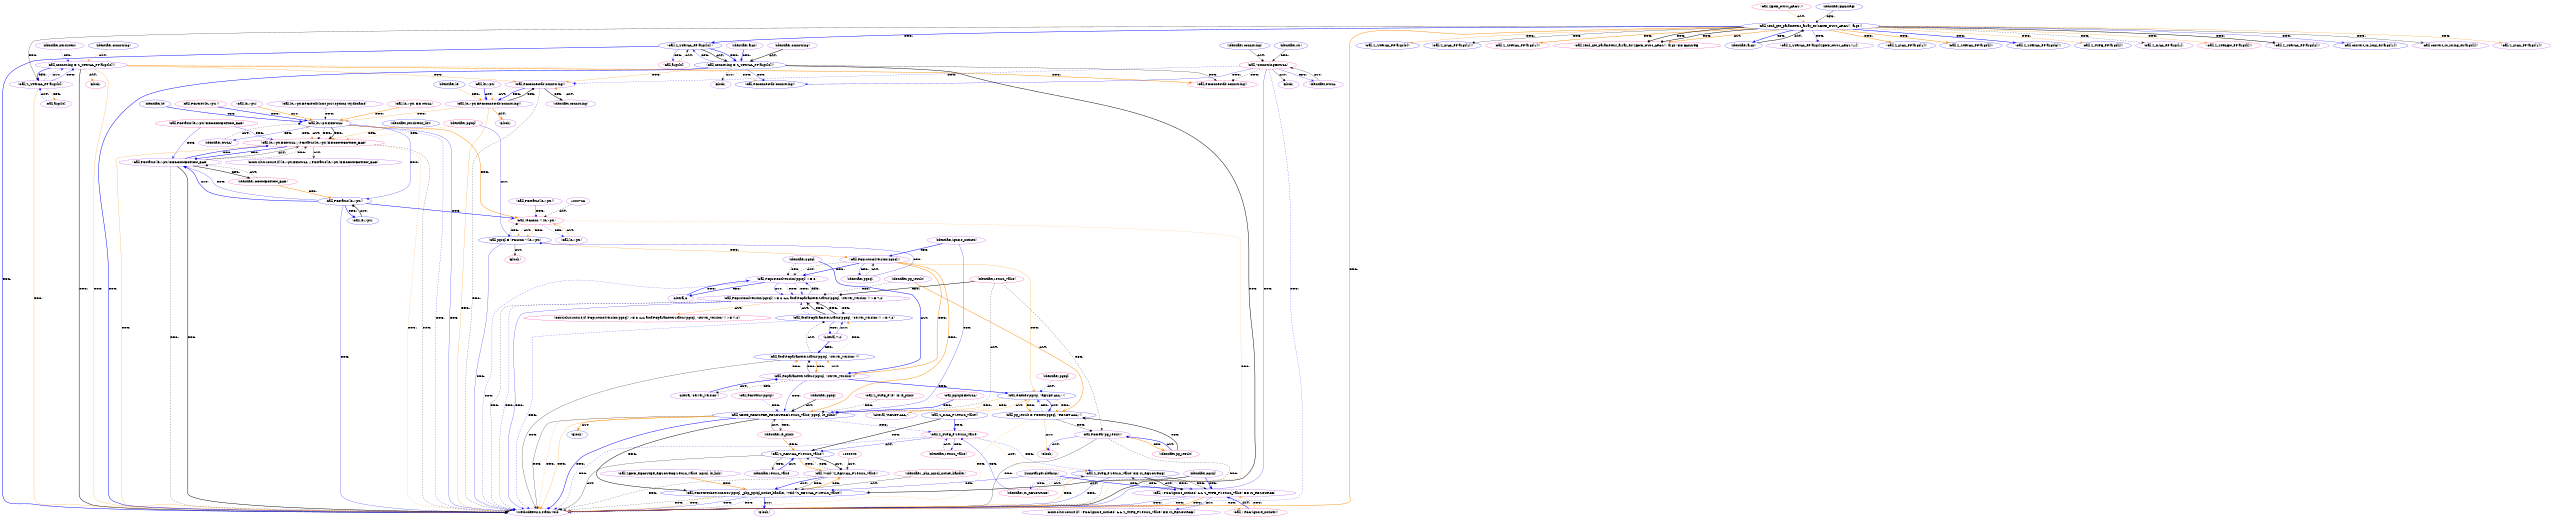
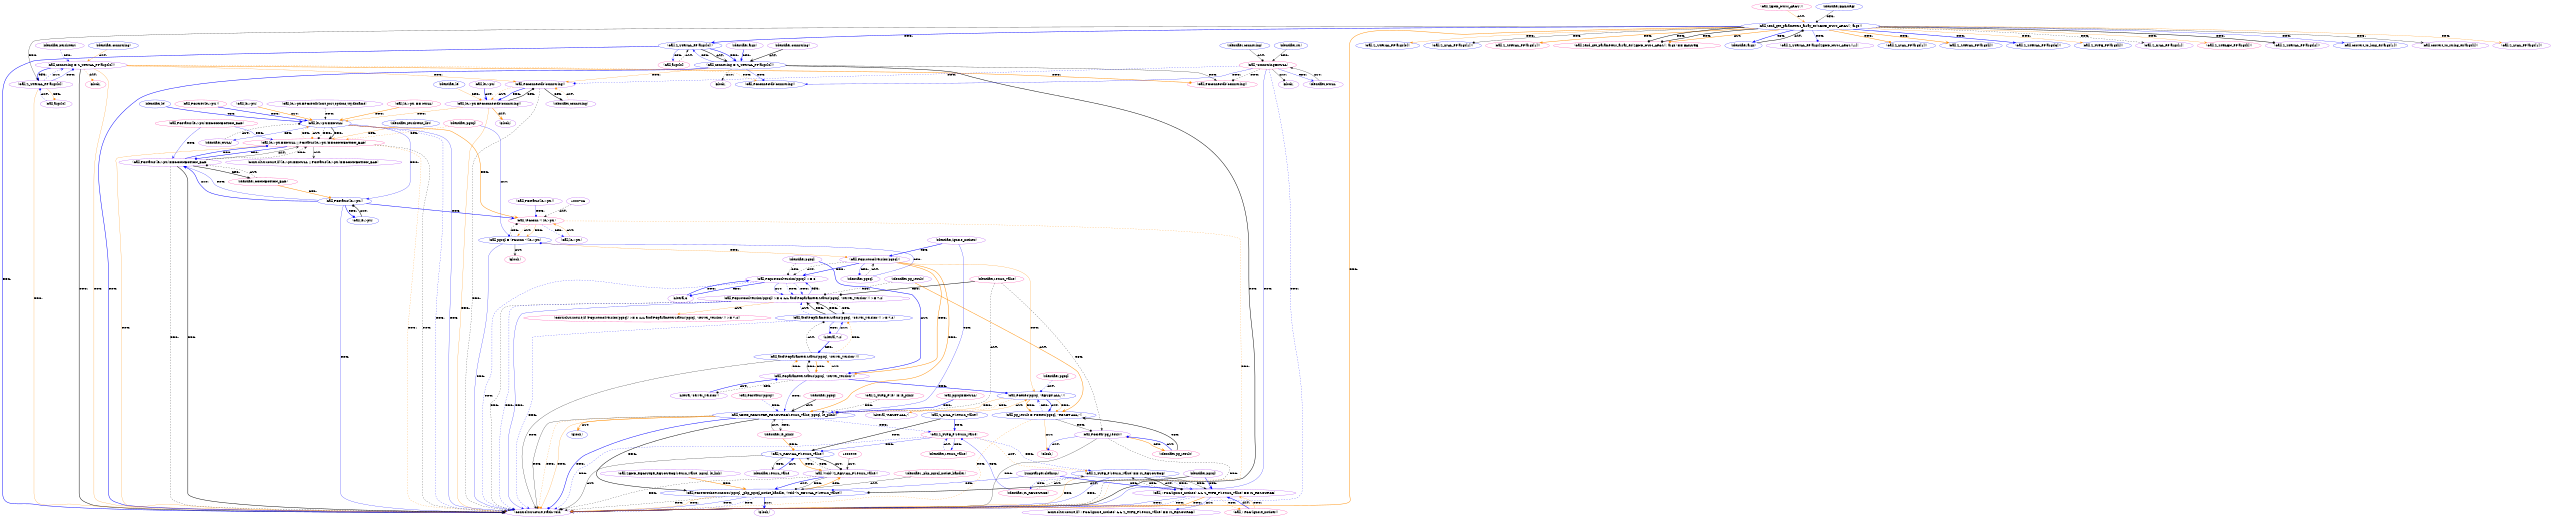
  digraph {
    node [color=purple]
    edge [arrowhead=dot color=blue style=solid]
    n1 [label="(Call,PQconnectdb(connstring))"]
    n2 [label="(Call,le->ptr=PQconnectdb(connstring))"]
-   n3 [label="(MethodReturn,static void)"]
+   n3 [label="(ControlStructure,static void)"]
    n4 [label="(Identifier,connstring)"]
    n5 [color=blue label="(Call,le->ptr==NULL)"]
    n6 [label="(Block,)"]
    n7 [label="(Call,connstring = Z_STRVAL_PP(args[0]))"]
    n8 [label="(Call,Z_STRVAL_PP(args[0]))"]
    n9 [color=deeppink label="(Call,PQconnectdb(connstring))"]
    n10 [color=deeppink label="(Block,)"]
    n11 [color=blue label="(Call,PQconnectdb(connstring))"]
    n12 [label="(Call,args[0])"]
    n13 [color=blue label="(Call,zend_get_parameters_array_ex(ZEND_NUM_ARGS(), args))"]
    n14 [color=blue label="(Call,Z_STRVAL_PP(args[0]))"]
    n15 [color=blue label="(Call,Z_STRVAL_PP(args[0]))"]
    n16 [color=blue label="(Call,Z_LVAL_PP(args[1]))"]
    n17 [color=deeppink label="(Call,Z_STRVAL_PP(args[1]))"]
    n18 [color=deeppink label="(Call,zend_get_parameters_array_ex(ZEND_NUM_ARGS(), args) == FAILURE)"]
    n19 [color=blue label="(Identifier,args)"]
    n20 [label="(Call,Z_STRVAL_PP(args[ZEND_NUM_ARGS()-1]))"]
    n21 [color=blue label="(Call,Z_LVAL_PP(args[1]))"]
    n22 [color=blue label="(Call,Z_STRVAL_PP(args[i]))"]
    n23 [color=blue label="(Call,Z_STRVAL_PP(args[3]))"]
    n24 [color=blue label="(Call,Z_TYPE_PP(args[i]))"]
    n25 [label="(Call,Z_LVAL_PP(args[1]))"]
    n26 [color=deeppink label="(Call,Z_STRLEN_PP(args[i]))"]
    n27 [label="(Call,Z_STRVAL_PP(args[2]))"]
    n28 [color=blue label="(Call,convert_to_long_ex(args[1]))"]
    n29 [label="(Call,convert_to_string_ex(args[i]))"]
    n30 [label="(Call,Z_LVAL_PP(args[1]))"]
    n31 [color=blue label="(Call,connstring = Z_STRVAL_PP(args[0]))"]
    n32 [color=deeppink label="(Call,args[0])"]
    n33 [label="(Block,)"]
    n34 [color=deeppink label="(Call,*connstring=NULL)"]
    n35 [label="(Block,)"]
    n36 [label="(Identifier,NULL)"]
    n37 [color=deeppink label="(Call,le->ptr==NULL || PQstatus(le->ptr)==CONNECTION_BAD)"]
    n38 [color=blue label="(Call,PQstatus(le->ptr))"]
    n39 [color=deeppink label="(Call,(PGconn *) le->ptr)"]
    n40 [label="(Identifier,NULL)"]
    n41 [label="(Call,PQstatus(le->ptr)==CONNECTION_BAD)"]
    n42 [label="(ControlStructure,if (le->ptr==NULL || PQstatus(le->ptr)==CONNECTION_BAD))"]
    n43 [color=blue label="(Call,le->ptr)"]
    n44 [color=blue label="(Call,pgsql = (PGconn *) le->ptr)"]
    n45 [label="(Call,le->ptr)"]
    n46 [color=deeppink label="(Identifier,CONNECTION_BAD)"]
    n47 [label="(Call,PQprotocolVersion(pgsql))"]
    n48 [color=deeppink label="(Block,)"]
    n49 [label="(Call,PQprotocolVersion(pgsql) >= 3)"]
    n50 [label="(Call,PQparameterStatus(pgsql, \"server_version\"))"]
    n51 [color=blue label="(Call,PQexec(pgsql, \"RESET ALL;\"))"]
    n52 [color=blue label="(Call,ZEND_REGISTER_RESOURCE(return_value, pgsql, le_plink))"]
    n53 [label="(Identifier,pgsql)"]
    n54 [label="(Call,PQprotocolVersion(pgsql) >= 3 && atof(PQparameterStatus(pgsql, \"server_version\")) >= 7.2)"]
    n55 [label="(Literal,3)"]
    n56 [color=blue label="(Call,atof(PQparameterStatus(pgsql, \"server_version\")))"]
    n57 [label="(Literal,\"server_version\")"]
    n58 [color=blue label="(Call,pg_result = PQexec(pgsql, \"RESET ALL;\"))"]
    n59 [label="(Literal,\"RESET ALL;\")"]
    n60 [color=deeppink label="(Call,Z_TYPE_P(return_value))"]
    n61 [color=blue label="(Call,PQsetNoticeProcessor(pgsql, _php_pgsql_notice_handler, (void*)Z_RESVAL_P(return_value)))"]
    n62 [color=blue label="(Block,)"]
    n63 [color=deeppink label="(Identifier,le_plink)"]
    n64 [color=blue label="(Call,atof(PQparameterStatus(pgsql, \"server_version\")) >= 7.2)"]
    n65 [color=deeppink label="(ControlStructure,if (PQprotocolVersion(pgsql) >= 3 && atof(PQparameterStatus(pgsql, \"server_version\")) >= 7.2))"]
    n66 [label="(Literal,7.2)"]
    n67 [label="(Call,PQclear(pg_result))"]
    n68 [color=deeppink label="(Block,)"]
    n69 [color=deeppink label="(Identifier,pg_result)"]
    n70 [color=blue label="(Call,Z_RESVAL_P(return_value))"]
    n71 [color=blue label="(Call,Z_TYPE_P(return_value) == IS_RESOURCE)"]
    n72 [color=deeppink label="(Identifier,return_value)"]
    n73 [label="(Call,(void*)Z_RESVAL_P(return_value))"]
    n74 [label="(Identifier,return_value)"]
    n75 [label="(Block,)"]
    n76 [label="(Call,! PGG(ignore_notices) && Z_TYPE_P(return_value) == IS_RESOURCE)"]
    n77 [color=deeppink label="(Identifier,IS_RESOURCE)"]
    n78 [label="(ControlStructure,if (! PGG(ignore_notices) && Z_TYPE_P(return_value) == IS_RESOURCE))"]
    n79 [color=deeppink label="(Call,! PGG(ignore_notices))"]
    n80 [label="(Identifier,ignore_notices)"]
    n81 [color=blue label="(Identifier,le)"]
    n82 [color=deeppink label="(Call,PQreset(le->ptr))"]
    n83 [color=blue label="(Call,Z_LVAL_P(return_value))"]
    n84 [color=deeppink label="(Identifier,pgsql)"]
    n85 [color=deeppink label="(Identifier,_php_pgsql_notice_handler)"]
    n86 [color=deeppink label="(Identifier,return_value)"]
    n87 [color=deeppink label="(Call,pgsql==NULL)"]
    n88 [color=blue label="(Identifier,le)"]
    n89 [color=deeppink label="(Call,ZEND_NUM_ARGS())"]
    n90 [color=blue label="(Identifier,connstring)"]
    n91 [label="(JumpTarget,cleanup:)"]
    n92 [label="(Call,le->ptr)"]
    n93 [label="(Call,le->ptr)"]
    n94 [label="(Identifier,pg_result)"]
    n95 [color=blue label="(Identifier,str)"]
    n96 [color=blue label="(Identifier,FAILURE)"]
    n97 [label="(Identifier,pgsql)"]
    n98 [color=deeppink label="(Identifier,pgsql)"]
    n99 [label="(Identifier,persistent)"]
    n100 [label="(Call,PQstatus(le->ptr))"]
    n101 [color=deeppink label="(Call,PQstatus(pgsql))"]
    n102 [label="(Call,ZEND_REGISTER_RESOURCE(return_value, pgsql, le_link))"]
    n103 [label="(Identifier,connstring)"]
    n104 [label="(Call,le->ptr=PQsetdb(host,port,options,tty,dbname))"]
    n105 [color=deeppink label="(Identifier,pgsql)"]
    n106 [color=blue label="(Identifier,persistent_list)"]
    n107 [label="(Identifier,pgsql)"]
    n108 [color=deeppink label="(Call,PQstatus(le->ptr)==CONNECTION_BAD)"]
    n109 [color=deeppink label="(Call,Z_TYPE_P(le) != le_plink)"]
    n110 [color=deeppink label="(Call,le->ptr == NULL)"]
    n111 [label="(Identifier,args)"]
    n112 [color=blue label="(Identifier,connstring)"]
    1000726
    1000949 [color=deeppink]
    n1 -> n2 [arrowhead=normal color=darkorange label="AST: " style=dashed]
    n1 -> n2 [arrowhead=normal label="DDG: " style=bold]
    n1 -> n3 [arrowhead=normal color=black label="DDG: " style=dashed]
    n1 -> n4 [arrowhead=normal color=black label="CFG: " style=bold]
    n2 -> n1 [color=black label="CFG: " style=bold]
    n2 -> n3 [arrowhead=vee color=darkorange label="DDG: "]
    n2 -> n5 [arrowhead=normal color=darkorange label="DDG: "]
    n2 -> n6 [arrowhead=vee color=darkorange label="AST: " style=bold]
    n4 -> n1 [color=darkorange label="AST: " style=dashed]
    n5 -> n3 [arrowhead=normal label="DDG: " style=dashed]
    n5 -> n3 [arrowhead=vee label="DDG: "]
    n5 -> n37 [color=darkorange label="AST: " style=dashed]
    n5 -> n37 [color=black label="DDG: " style=dashed]
    n5 -> n37 [arrowhead=vee color=black label="DDG: " style=bold]
    n5 -> n38 [arrowhead=normal label="DDG: "]
    n5 -> n39 [arrowhead=vee color=darkorange label="DDG: " style=bold]
    n5 -> n40 [arrowhead=normal label="CFG: "]
    n7 -> n1 [arrowhead=normal color=darkorange label="DDG: "]
    n7 -> n3 [arrowhead=normal color=black label="DDG: " style=bold]
    n7 -> n3 [arrowhead=vee color=darkorange label="DDG: "]
    n7 -> n8 [arrowhead=vee label="CFG: " style=bold]
    n7 -> n9 [color=darkorange label="DDG: " style=bold]
    n7 -> n10 [color=darkorange label="AST: " style=dashed]
    n7 -> n11 [arrowhead=vee color=darkorange label="DDG: " style=dashed]
    n8 -> n3 [color=darkorange label="DDG: "]
    n8 -> n7 [arrowhead=vee label="AST: " style=dashed]
    n8 -> n7 [label="DDG: "]
    n8 -> n12 [color=darkorange label="CFG: "]
    n12 -> n8 [label="AST: " style=dashed]
    n13 -> n3 [arrowhead=normal color=darkorange label="DDG: " style=bold]
    n13 -> n8 [arrowhead=normal color=black label="DDG: "]
    n13 -> n14 [arrowhead=vee label="DDG: " style=bold]
    n13 -> n15 [arrowhead=normal color=darkorange label="DDG: "]
    n13 -> n16 [color=black label="DDG: "]
    n13 -> n17 [arrowhead=normal color=darkorange label="DDG: " style=bold]
    n13 -> n18 [color=darkorange label="AST: " style=bold]
    n13 -> n18 [color=black label="DDG: " style=bold]
    n13 -> n18 [color=black label="DDG: " style=bold]
    n13 -> n19 [arrowhead=normal label="CFG: " style=bold]
    n13 -> n20 [label="DDG: "]
    n13 -> n21 [color=darkorange label="DDG: " style=bold]
    n13 -> n22 [arrowhead=vee color=darkorange label="DDG: " style=bold]
    n13 -> n23 [arrowhead=normal label="DDG: " style=bold]
    n13 -> n24 [arrowhead=normal color=darkorange label="DDG: "]
    n13 -> n25 [arrowhead=vee color=black label="DDG: " style=dashed]
    n13 -> n26 [arrowhead=vee color=darkorange label="DDG: "]
    n13 -> n27 [color=black label="DDG: " style=bold]
    n13 -> n28 [arrowhead=vee label="DDG: "]
    n13 -> n29 [arrowhead=vee color=black label="DDG: "]
    n13 -> n30 [arrowhead=vee color=darkorange label="DDG: "]
    n14 -> n3 [label="DDG: " style=bold]
    n14 -> n31 [arrowhead=vee color=black label="AST: " style=bold]
    n14 -> n31 [arrowhead=vee label="DDG: " style=bold]
    n14 -> n32 [arrowhead=vee label="CFG: "]
    n19 -> n13 [color=black label="AST: " style=bold]
    n31 -> n1 [arrowhead=normal color=darkorange label="DDG: "]
    n31 -> n3 [arrowhead=vee color=black label="DDG: " style=bold]
    n31 -> n3 [arrowhead=normal label="DDG: " style=bold]
    n31 -> n9 [arrowhead=normal color=black label="DDG: "]
    n31 -> n11 [label="DDG: "]
    n31 -> n14 [arrowhead=normal label="CFG: "]
    n31 -> n33 [arrowhead=normal color=black label="AST: " style=dashed]
    n32 -> n14 [arrowhead=normal color=black label="AST: " style=dashed]
    n34 -> n1 [label="DDG: " style=dashed]
    n34 -> n3 [arrowhead=normal label="DDG: "]
    n34 -> n3 [arrowhead=normal label="DDG: " style=dashed]
    n34 -> n9 [color=black label="DDG: " style=dashed]
    n34 -> n11 [arrowhead=normal label="DDG: "]
    n34 -> n35 [color=black label="AST: "]
    n34 -> n36 [arrowhead=vee label="CFG: "]
    n36 -> n34 [arrowhead=normal color=black label="AST: "]
    n37 -> n3 [color=darkorange label="DDG: " style=dashed]
    n37 -> n3 [arrowhead=normal color=black label="DDG: " style=dashed]
    n37 -> n3 [color=darkorange label="DDG: "]
    n37 -> n5 [arrowhead=vee color=darkorange label="CFG: " style=dashed]
    n37 -> n41 [label="CFG: " style=bold]
    n37 -> n42 [arrowhead=vee color=black label="AST: "]
    n38 -> n3 [label="DDG: "]
    n38 -> n39 [arrowhead=vee label="DDG: " style=bold]
    n38 -> n41 [arrowhead=vee label="AST: " style=bold]
    n38 -> n41 [arrowhead=normal label="DDG: "]
    n38 -> n43 [label="CFG: " style=bold]
    n39 -> n3 [arrowhead=normal color=darkorange label="DDG: " style=dashed]
    n39 -> n44 [arrowhead=normal color=darkorange label="AST: " style=dashed]
    n39 -> n44 [arrowhead=vee color=darkorange label="DDG: "]
    n39 -> n45 [arrowhead=vee label="CFG: " style=dashed]
    n40 -> n5 [color=black label="AST: " style=dashed]
    n41 -> n3 [arrowhead=vee color=black label="DDG: " style=dashed]
    n41 -> n3 [arrowhead=vee color=black label="DDG: " style=bold]
    n41 -> n37 [arrowhead=vee color=black label="AST: "]
    n41 -> n37 [arrowhead=vee color=black label="DDG: " style=dashed]
    n41 -> n37 [label="DDG: " style=bold]
    n41 -> n46 [arrowhead=normal color=black label="CFG: " style=bold]
    n43 -> n38 [color=black label="AST: " style=bold]
    n44 -> n3 [arrowhead=normal label="DDG: "]
    n44 -> n39 [color=black label="CFG: " style=dashed]
    n44 -> n47 [color=darkorange label="DDG: "]
    n44 -> n48 [arrowhead=vee color=black label="AST: "]
    n45 -> n39 [arrowhead=normal color=darkorange label="AST: "]
    n46 -> n38 [color=darkorange label="CFG: " style=bold]
    n46 -> n41 [color=black label="AST: " style=dashed]
    n47 -> n49 [arrowhead=normal color=black label="AST: " style=dashed]
    n47 -> n49 [arrowhead=vee label="DDG: " style=bold]
    n47 -> n50 [color=darkorange label="DDG: " style=bold]
    n47 -> n51 [arrowhead=vee color=darkorange label="DDG: "]
    n47 -> n52 [arrowhead=normal color=darkorange label="DDG: " style=bold]
    n47 -> n53 [label="CFG: "]
    n49 -> n3 [arrowhead=vee label="DDG: " style=dashed]
    n49 -> n54 [arrowhead=normal label="AST: "]
    n49 -> n54 [arrowhead=normal label="DDG: " style=dashed]
    n49 -> n54 [arrowhead=normal label="DDG: " style=dashed]
    n49 -> n55 [label="CFG: " style=bold]
    n50 -> n51 [label="DDG: " style=bold]
    n50 -> n52 [arrowhead=normal label="DDG: "]
    n50 -> n56 [arrowhead=normal color=darkorange label="AST: " style=dashed]
    n50 -> n56 [color=darkorange label="DDG: " style=dashed]
    n50 -> n56 [color=black label="DDG: "]
    n50 -> n57 [color=black label="CFG: " style=dashed]
    n51 -> n52 [color=darkorange label="DDG: "]
    n51 -> n58 [arrowhead=normal label="AST: " style=bold]
    n51 -> n58 [color=darkorange label="DDG: "]
    n51 -> n58 [arrowhead=normal color=darkorange label="DDG: " style=bold]
    n51 -> n59 [arrowhead=vee color=darkorange label="CFG: " style=dashed]
    n52 -> n3 [label="DDG: " style=bold]
    n52 -> n3 [color=black label="DDG: "]
    n52 -> n3 [color=darkorange label="DDG: " style=dashed]
    n52 -> n3 [color=darkorange label="DDG: "]
    n52 -> n60 [arrowhead=normal label="DDG: " style=dashed]
    n52 -> n61 [arrowhead=normal color=black label="DDG: " style=bold]
    n52 -> n62 [arrowhead=vee color=darkorange label="AST: " style=bold]
    n52 -> n63 [arrowhead=vee color=black label="CFG: " style=dashed]
    n53 -> n44 [label="CFG: "]
    n53 -> n47 [arrowhead=vee color=black label="AST: " style=dashed]
    n54 -> n3 [color=black label="DDG: " style=dashed]
    n54 -> n3 [arrowhead=vee label="DDG: " style=dashed]
    n54 -> n3 [arrowhead=vee label="DDG: "]
    n54 -> n49 [arrowhead=normal label="CFG: "]
    n54 -> n64 [color=black label="CFG: " style=dashed]
    n54 -> n65 [arrowhead=vee color=darkorange label="AST: "]
    n55 -> n49 [arrowhead=normal label="DDG: " style=bold]
    n56 -> n3 [arrowhead=vee color=black label="DDG: "]
    n56 -> n50 [arrowhead=normal color=darkorange label="CFG: " style=bold]
    n56 -> n64 [color=black label="AST: " style=dashed]
    n56 -> n64 [color=darkorange label="DDG: " style=dashed]
    n57 -> n50 [label="AST: " style=bold]
    n58 -> n3 [color=darkorange label="DDG: " style=dashed]
    n58 -> n51 [arrowhead=vee label="CFG: " style=dashed]
    n58 -> n67 [color=black label="DDG: "]
    n58 -> n68 [arrowhead=normal color=darkorange label="AST: "]
    n59 -> n51 [arrowhead=normal color=darkorange label="AST: "]
    n60 -> n3 [arrowhead=normal label="DDG: " style=dashed]
-   n60 -> n70 [label="AST: "]
+   n60 -> n70 [label="DDG: "]
    n60 -> n71 [color=darkorange label="AST: " style=dashed]
    n60 -> n71 [arrowhead=normal label="DDG: " style=dashed]
    n60 -> n72 [arrowhead=normal label="CFG: "]
    n61 -> n3 [label="DDG: "]
    n61 -> n3 [arrowhead=vee label="DDG: " style=dashed]
    n61 -> n3 [arrowhead=vee color=black label="DDG: " style=dashed]
    n61 -> n3 [arrowhead=vee color=darkorange label="DDG: "]
    n61 -> n73 [arrowhead=vee color=darkorange label="CFG: " style=bold]
    n61 -> n75 [arrowhead=vee label="AST: " style=bold]
    n63 -> n52 [arrowhead=vee color=black label="AST: "]
    n63 -> n70 [color=darkorange label="DDG: " style=bold]
    n64 -> n3 [arrowhead=vee label="DDG: " style=dashed]
    n64 -> n54 [arrowhead=normal label="AST: " style=dashed]
    n64 -> n54 [arrowhead=vee color=black label="DDG: " style=bold]
    n64 -> n54 [arrowhead=vee color=black label="DDG: " style=bold]
    n64 -> n66 [label="CFG: "]
    n66 -> n56 [arrowhead=normal label="CFG: " style=bold]
    n66 -> n64 [arrowhead=normal label="AST: "]
    n67 -> n3 [arrowhead=vee color=black label="DDG: "]
    n67 -> n3 [arrowhead=normal color=black label="DDG: " style=dashed]
    n67 -> n68 [label="AST: "]
    n67 -> n69 [arrowhead=vee color=darkorange label="CFG: " style=bold]
    n69 -> n58 [arrowhead=vee color=black label="CFG: " style=bold]
    n69 -> n67 [label="AST: " style=bold]
    n70 -> n3 [color=black label="AST: "]
    n70 -> n73 [color=black label="AST: " style=bold]
    n70 -> n73 [arrowhead=normal color=darkorange label="DDG: " style=bold]
    n70 -> n74 [arrowhead=vee color=black label="CFG: "]
    n71 -> n3 [color=darkorange label="DDG: "]
    n71 -> n3 [arrowhead=vee label="DDG: "]
    n71 -> n76 [color=black label="AST: " style=bold]
    n71 -> n76 [arrowhead=vee label="DDG: " style=dashed]
    n71 -> n76 [arrowhead=normal color=black label="DDG: "]
    n71 -> n77 [arrowhead=vee label="CFG: " style=dashed]
    n72 -> n60 [arrowhead=vee label="AST: " style=dashed]
    n73 -> n3 [arrowhead=normal color=black label="DDG: " style=dashed]
    n73 -> n61 [arrowhead=vee label="AST: " style=bold]
    n73 -> n61 [color=black label="DDG: "]
    n73 -> n70 [arrowhead=vee color=black label="CFG: " style=dashed]
    n74 -> n70 [arrowhead=normal label="AST: " style=bold]
    n76 -> n3 [arrowhead=normal label="DDG: "]
    n76 -> n3 [label="DDG: " style=dashed]
    n76 -> n3 [arrowhead=vee color=darkorange label="DDG: " style=bold]
    n76 -> n71 [arrowhead=normal color=black label="CFG: " style=dashed]
    n76 -> n78 [arrowhead=normal label="AST: "]
    n76 -> n79 [color=darkorange label="CFG: " style=dashed]
    n77 -> n60 [label="CFG: "]
    n77 -> n71 [arrowhead=normal color=black label="AST: " style=dashed]
    n79 -> n76 [arrowhead=normal label="AST: " style=bold]
    n79 -> n76 [arrowhead=vee color=darkorange label="DDG: "]
    n80 -> n47 [arrowhead=normal label="CFG: " style=bold]
    n80 -> n52 [arrowhead=normal label="CFG: "]
    n81 -> n5 [arrowhead=vee label="CFG: " style=bold]
    n82 -> n5 [arrowhead=normal label="DDG: " style=bold]
    n83 -> n60 [arrowhead=normal label="DDG: " style=bold]
    n83 -> n70 [arrowhead=normal color=black label="DDG: " style=bold]
    n84 -> n51 [label="AST: " style=dashed]
    n85 -> n61 [arrowhead=normal color=black label="AST: "]
    n86 -> n52 [arrowhead=normal color=black label="AST: " style=dashed]
    n86 -> n54 [color=black label="CFG: " style=bold]
    n86 -> n67 [arrowhead=normal color=black label="CFG: " style=dashed]
    n87 -> n52 [label="DDG: " style=bold]
    n88 -> n2 [color=darkorange label="CFG: "]
    n89 -> n13 [arrowhead=vee color=darkorange label="AST: "]
    n90 -> n34 [color=black label="AST: "]
    n91 -> n61 [label="CFG: "]
    n91 -> n76 [label="CFG: " style=bold]
    n92 -> n5 [arrowhead=vee color=darkorange label="AST: " style=bold]
    n93 -> n2 [arrowhead=vee label="AST: " style=bold]
    n94 -> n54 [color=black label="CFG: " style=dashed]
    n94 -> n58 [arrowhead=vee color=darkorange label="AST: " style=bold]
    n95 -> n34 [arrowhead=normal color=black label="CFG: "]
    n96 -> n13 [color=black label="CFG: "]
    n97 -> n49 [color=black label="CFG: " style=dashed]
    n97 -> n50 [label="AST: " style=bold]
    n98 -> n37 [arrowhead=vee color=darkorange label="CFG: " style=dashed]
    n98 -> n44 [label="AST: "]
    n99 -> n7 [arrowhead=vee label="CFG: " style=dashed]
    n100 -> n39 [label="DDG: "]
    n101 -> n52 [arrowhead=normal label="DDG: " style=dashed]
    n102 -> n61 [arrowhead=vee color=darkorange label="DDG: " style=bold]
    n103 -> n31 [arrowhead=vee color=black label="AST: " style=bold]
    n104 -> n5 [arrowhead=normal color=black label="DDG: " style=dashed]
    n105 -> n52 [arrowhead=vee color=black label="AST: " style=bold]
-   n106 -> n37 [color=darkorange label="CFG: "]
+   n106 -> n37 [arrowhead=vee color=darkorange label="CFG: "]
    n107 -> n61 [color=black label="AST: " style=bold]
    n107 -> n76 [arrowhead=vee label="CFG: " style=bold]
    n108 -> n37 [arrowhead=vee label="DDG: "]
    n108 -> n41 [arrowhead=vee label="DDG: "]
    n109 -> n52 [color=black label="DDG: " style=dashed]
    n110 -> n5 [arrowhead=vee color=darkorange label="DDG: " style=bold]
    n111 -> n31 [arrowhead=normal label="CFG: " style=bold]
    n112 -> n7 [arrowhead=vee color=darkorange label="AST: "]
    1000726 -> n39 [arrowhead=vee color=black label="AST: " style=dashed]
    1000949 -> n73 [arrowhead=normal color=black label="AST: "]
  }
